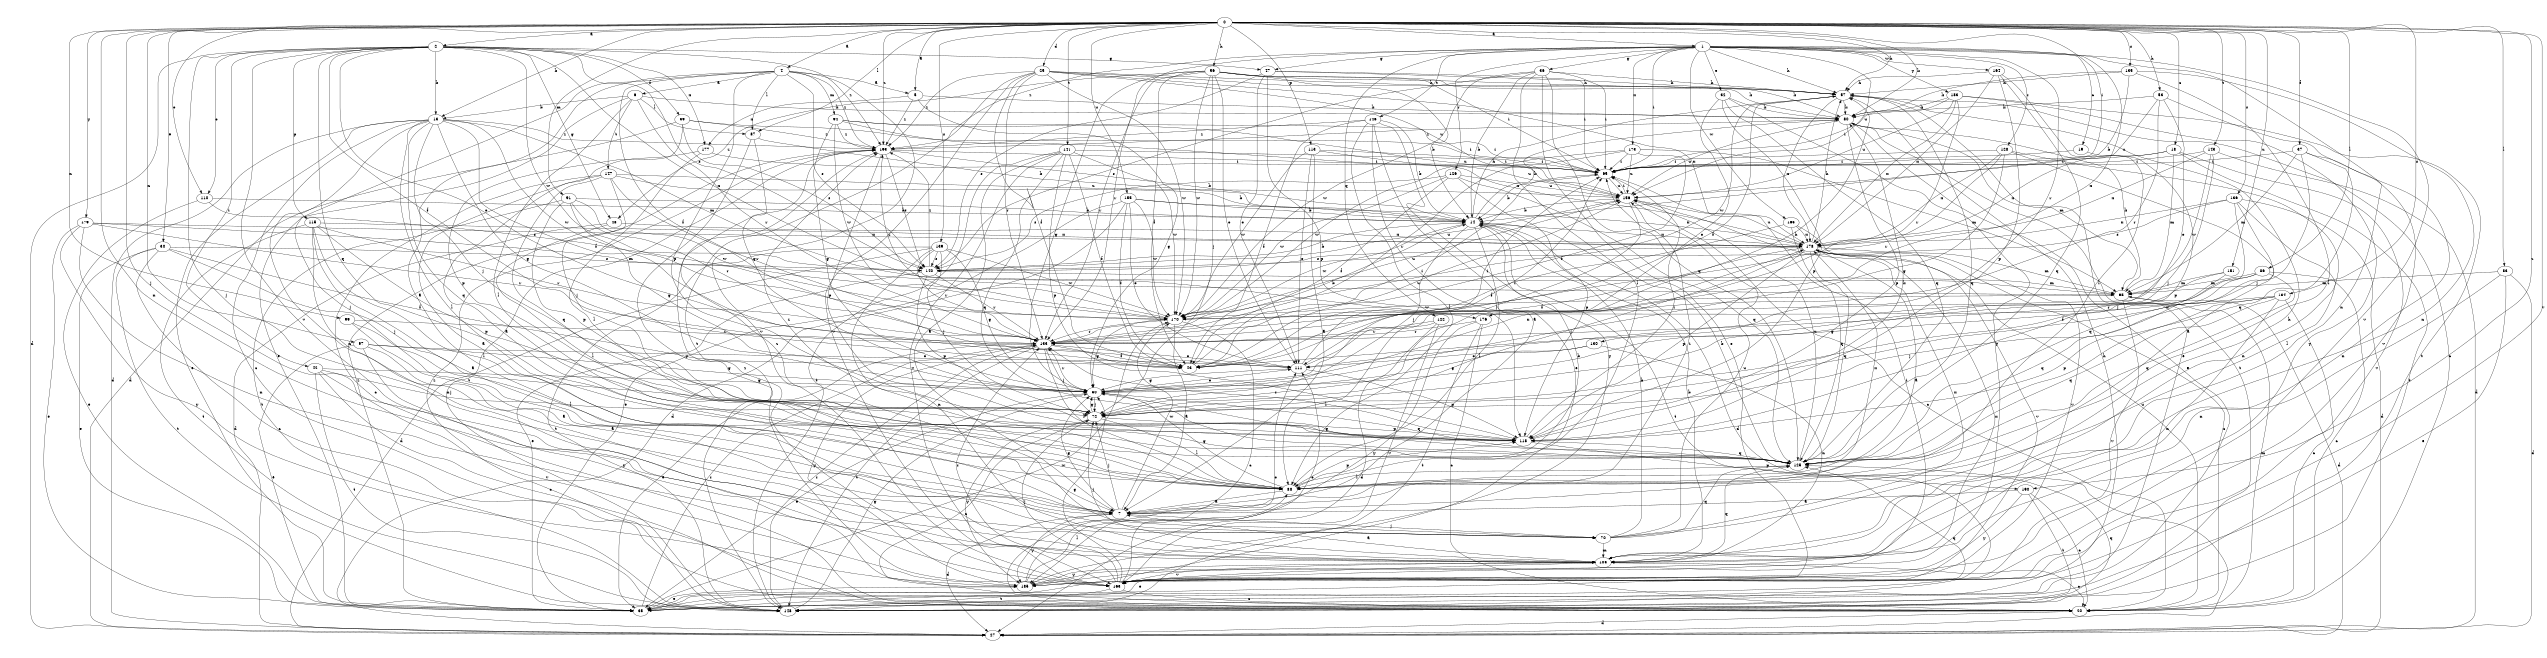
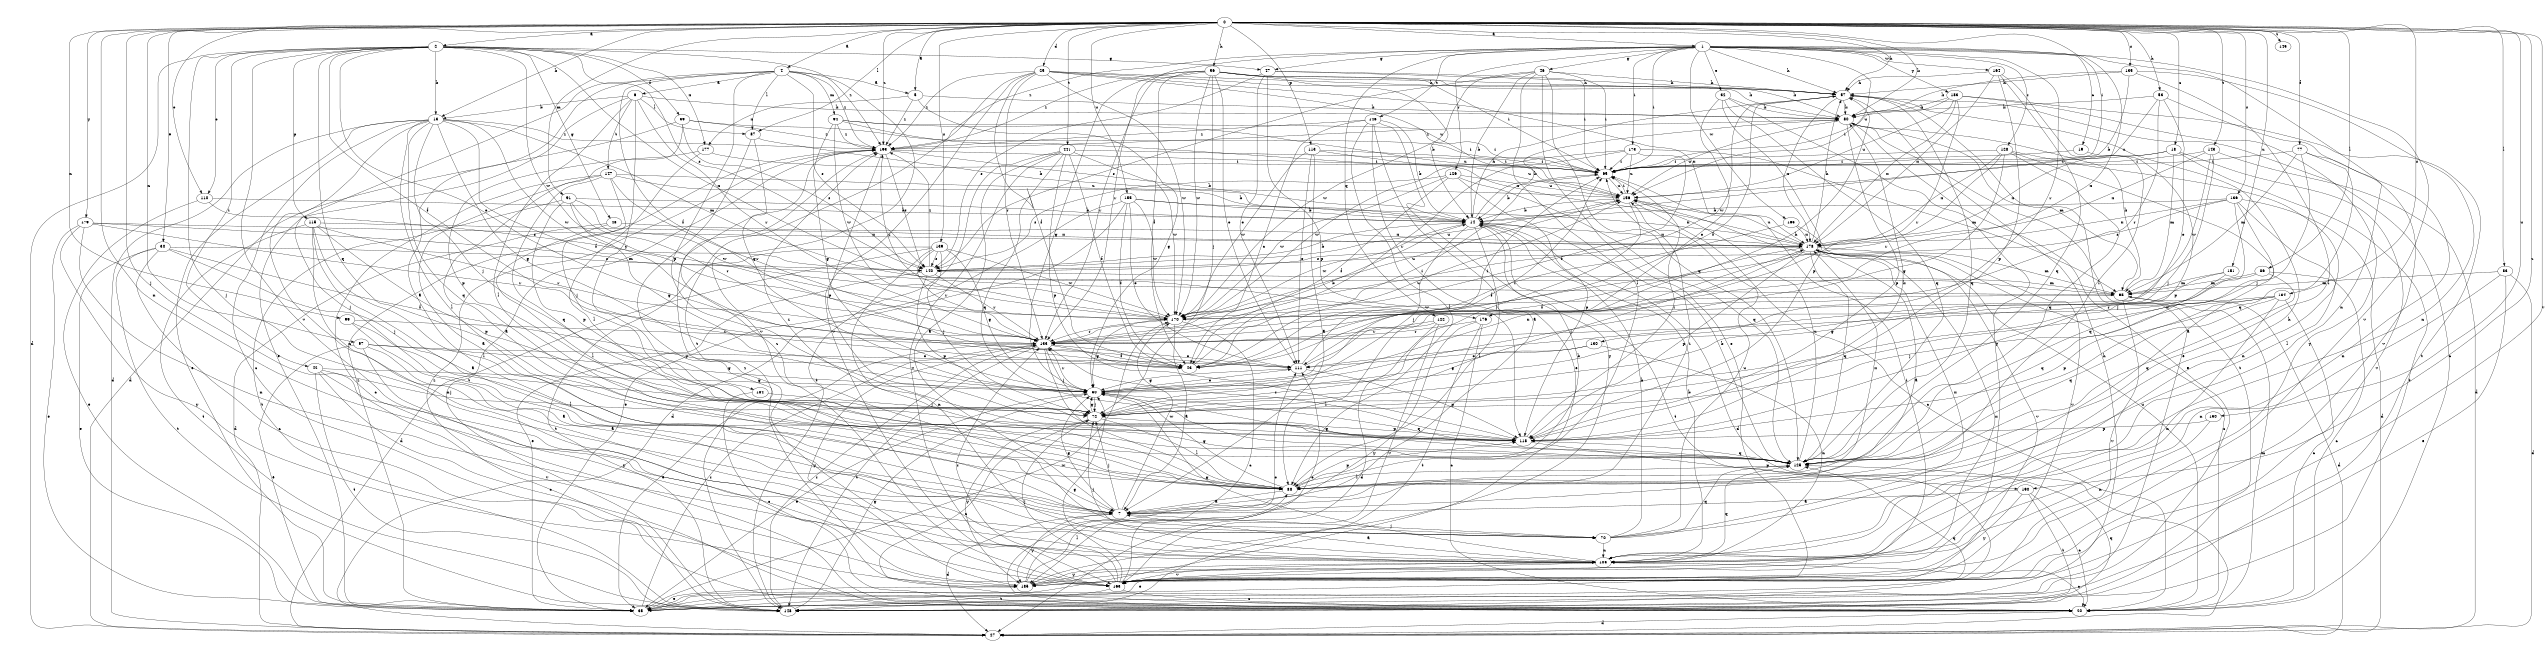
  strict digraph {
    0
    1
    2
    4
    5
    13
    18
    25
    30
-   37
+   37 [label=77]
    53
    56
    57
    65
    70
    80
    83
    86
    87
    91
    97
    99
    103
    110
    113
    134
    135
    136
    139
-   141
+   141 [label=441]
    143
+   145
+   150
    151
    155
    163
    179
    190
    193
    19
    32
-   46 [label=36]
+   46
    47
    122
    126
    128
    130
    133
    146
    156
    164
    165
    173
    176
    183
    27
    39
    42
    43
    48
    111
    115
    125
    140
    170
    177
    6
    7
    94
    118
    50
    35
    88
    72
    20
    95
    148
    178
    14
    185
    147
+   184
    0 -> 1 [label=a]
    0 -> 2 [label=a]
    0 -> 4 [label=a]
    0 -> 5 [label=a]
    0 -> 13 [label=b]
    0 -> 18 [label=c]
    0 -> 25 [label=d]
    0 -> 30 [label=e]
    0 -> 37 [label=f]
    0 -> 53 [label=h]
    0 -> 56 [label=h]
    0 -> 57 [label=h]
    0 -> 65 [label=i]
    0 -> 70 [label=j]
    0 -> 80 [label=k]
    0 -> 83 [label=l]
    0 -> 86 [label=l]
    0 -> 87 [label=l]
    0 -> 91 [label=m]
    0 -> 97 [label=n]
    0 -> 99 [label=n]
    0 -> 103 [label=n]
    0 -> 110 [label=o]
    0 -> 113 [label=p]
    0 -> 134 [label=s]
    0 -> 135 [label=s]
    0 -> 136 [label=s]
    0 -> 139 [label=s]
    0 -> 141 [label=t]
    0 -> 143 [label=t]
+   0 -> 145 [label=t]
+   0 -> 150 [label=u]
    0 -> 151 [label=u]
    0 -> 155 [label=u]
    0 -> 163 [label=v]
    0 -> 179 [label=y]
    0 -> 190 [label=z]
    0 -> 193 [label=z]
    1 -> 57 [label=h]
    1 -> 65 [label=i]
    1 -> 103 [label=n]
    1 -> 163 [label=v]
    1 -> 193 [label=z]
    1 -> 19 [label=c]
    1 -> 32 [label=e]
    1 -> 46 [label=g]
    1 -> 47 [label=g]
    1 -> 122 [label=q]
    1 -> 126 [label=r]
    1 -> 128 [label=r]
    1 -> 130 [label=r]
    1 -> 133 [label=r]
    1 -> 146 [label=t]
    1 -> 156 [label=u]
    1 -> 164 [label=w]
    1 -> 165 [label=w]
-   1 -> 173 [label=x]
+   1 -> 173 [label=i]
    1 -> 176 [label=x]
    1 -> 183 [label=y]
    2 -> 13 [label=b]
    2 -> 70 [label=j]
    2 -> 110 [label=o]
    2 -> 163 [label=v]
    2 -> 193 [label=z]
    2 -> 47 [label=g]
    2 -> 176 [label=x]
    2 -> 27 [label=d]
    2 -> 39 [label=f]
    2 -> 42 [label=i]
    2 -> 43 [label=f]
    2 -> 48 [label=g]
    2 -> 111 [label=o]
    2 -> 115 [label=p]
    2 -> 125 [label=q]
    2 -> 140 [label=s]
    2 -> 170 [label=w]
    2 -> 177 [label=x]
    4 -> 5 [label=a]
    4 -> 70 [label=j]
    4 -> 87 [label=l]
    4 -> 163 [label=v]
    4 -> 193 [label=z]
    4 -> 43 [label=f]
    4 -> 140 [label=s]
    4 -> 6 [label=a]
    4 -> 7 [label=a]
    4 -> 94 [label=m]
    4 -> 118 [label=p]
    5 -> 80 [label=k]
    5 -> 193 [label=z]
    5 -> 177 [label=x]
    5 -> 50 [label=g]
    13 -> 103 [label=n]
    13 -> 193 [label=z]
    13 -> 27 [label=d]
    13 -> 43 [label=f]
    13 -> 125 [label=q]
    13 -> 170 [label=w]
    13 -> 50 [label=g]
    13 -> 35 [label=e]
    13 -> 88 [label=l]
    13 -> 72 [label=j]
    13 -> 20 [label=c]
    13 -> 95 [label=m]
    18 -> 65 [label=i]
    18 -> 163 [label=v]
    18 -> 95 [label=m]
    18 -> 148 [label=t]
    18 -> 178 [label=x]
    25 -> 57 [label=h]
    25 -> 80 [label=k]
    25 -> 163 [label=v]
    25 -> 193 [label=z]
    25 -> 133 [label=r]
    25 -> 156 [label=u]
    25 -> 43 [label=f]
    25 -> 170 [label=w]
    25 -> 148 [label=t]
    25 -> 178 [label=x]
    30 -> 43 [label=f]
    30 -> 140 [label=s]
    30 -> 35 [label=e]
    30 -> 72 [label=j]
    30 -> 20 [label=c]
    30 -> 148 [label=t]
    37 -> 65 [label=i]
    37 -> 103 [label=n]
    37 -> 125 [label=q]
    37 -> 72 [label=j]
    37 -> 95 [label=m]
    53 -> 80 [label=k]
    53 -> 163 [label=v]
    53 -> 133 [label=r]
    53 -> 156 [label=u]
    53 -> 111 [label=o]
    56 -> 57 [label=h]
    56 -> 65 [label=i]
    56 -> 80 [label=k]
-   56 -> 48 [label=z]
+   56 -> 193 [label=z]
    56 -> 133 [label=r]
    56 -> 43 [label=f]
    56 -> 111 [label=o]
    56 -> 170 [label=w]
    56 -> 50 [label=g]
    56 -> 72 [label=j]
    56 -> 14 [label=b]
    57 -> 80 [label=k]
    57 -> 43 [label=f]
    57 -> 125 [label=q]
    57 -> 170 [label=w]
    57 -> 35 [label=e]
    57 -> 20 [label=c]
    57 -> 178 [label=x]
    65 -> 156 [label=u]
    65 -> 14 [label=b]
    70 -> 57 [label=h]
-   70 -> 103 [label=m]
+   70 -> 103 [label=n]
    70 -> 193 [label=z]
    70 -> 156 [label=u]
    70 -> 125 [label=q]
    70 -> 178 [label=x]
    70 -> 14 [label=b]
    80 -> 193 [label=z]
    80 -> 156 [label=u]
    80 -> 118 [label=p]
    80 -> 35 [label=e]
    80 -> 95 [label=m]
    80 -> 148 [label=t]
    83 -> 103 [label=n]
    83 -> 27 [label=d]
    83 -> 35 [label=e]
    83 -> 95 [label=m]
    86 -> 133 [label=r]
-   86 -> 43 [label=f]
    86 -> 125 [label=q]
    86 -> 20 [label=c]
    86 -> 95 [label=m]
    87 -> 50 [label=g]
    87 -> 14 [label=b]
    87 -> 185 [label=y]
    91 -> 133 [label=r]
    91 -> 170 [label=w]
    91 -> 118 [label=p]
    91 -> 50 [label=g]
    91 -> 148 [label=t]
    91 -> 14 [label=b]
    97 -> 111 [label=o]
    97 -> 7 [label=a]
    97 -> 50 [label=g]
    97 -> 35 [label=e]
    97 -> 185 [label=y]
    99 -> 133 [label=r]
    99 -> 7 [label=a]
    99 -> 88 [label=l]
    103 -> 163 [label=v]
    103 -> 125 [label=q]
    103 -> 7 [label=a]
+   103 -> 50 [label=g]
    103 -> 35 [label=e]
    103 -> 72 [label=j]
    103 -> 20 [label=c]
    103 -> 14 [label=b]
    103 -> 185 [label=y]
    110 -> 140 [label=s]
    110 -> 35 [label=e]
    110 -> 14 [label=b]
    113 -> 65 [label=i]
    113 -> 156 [label=u]
    113 -> 111 [label=o]
    113 -> 170 [label=w]
    113 -> 7 [label=a]
    134 -> 103 [label=n]
    134 -> 125 [label=q]
    134 -> 170 [label=w]
    134 -> 118 [label=p]
    134 -> 72 [label=j]
    134 -> 20 [label=c]
    135 -> 57 [label=h]
    135 -> 80 [label=k]
    135 -> 103 [label=n]
    135 -> 88 [label=l]
    135 -> 14 [label=b]
    136 -> 27 [label=d]
    136 -> 125 [label=q]
    136 -> 140 [label=s]
    136 -> 88 [label=l]
    136 -> 72 [label=j]
    136 -> 178 [label=x]
+   136 -> 14 [label=b]
    139 -> 103 [label=n]
    139 -> 133 [label=r]
    139 -> 27 [label=d]
    139 -> 140 [label=s]
    139 -> 170 [label=w]
    139 -> 50 [label=g]
    139 -> 72 [label=j]
    139 -> 148 [label=t]
    141 -> 65 [label=i]
    141 -> 163 [label=v]
    141 -> 43 [label=f]
    141 -> 125 [label=q]
    141 -> 170 [label=w]
    141 -> 7 [label=a]
    141 -> 118 [label=p]
    141 -> 148 [label=t]
    143 -> 65 [label=i]
    143 -> 27 [label=d]
    143 -> 170 [label=w]
    143 -> 72 [label=j]
    143 -> 178 [label=x]
+   150 -> 103 [label=n]
+   150 -> 118 [label=p]
    151 -> 125 [label=q]
    151 -> 50 [label=g]
    151 -> 95 [label=m]
    155 -> 27 [label=d]
    155 -> 43 [label=f]
    155 -> 111 [label=o]
    155 -> 170 [label=w]
    155 -> 35 [label=e]
    155 -> 178 [label=x]
    155 -> 14 [label=b]
    163 -> 65 [label=i]
    163 -> 193 [label=z]
    163 -> 133 [label=r]
    163 -> 111 [label=o]
    163 -> 50 [label=g]
    163 -> 72 [label=j]
    163 -> 20 [label=c]
    163 -> 148 [label=t]
    179 -> 103 [label=n]
    179 -> 133 [label=r]
    179 -> 35 [label=e]
    179 -> 95 [label=m]
    179 -> 178 [label=x]
    179 -> 185 [label=y]
    190 -> 7 [label=a]
    190 -> 20 [label=c]
    190 -> 148 [label=t]
    190 -> 185 [label=y]
    193 -> 65 [label=i]
    193 -> 140 [label=s]
    193 -> 118 [label=p]
    193 -> 148 [label=t]
    193 -> 14 [label=b]
    19 -> 65 [label=i]
    19 -> 118 [label=p]
    32 -> 80 [label=k]
    32 -> 111 [label=o]
    32 -> 125 [label=q]
    32 -> 118 [label=p]
    32 -> 185 [label=y]
    46 -> 57 [label=h]
    46 -> 65 [label=i]
    46 -> 125 [label=q]
    46 -> 140 [label=s]
    46 -> 170 [label=w]
    46 -> 35 [label=e]
    46 -> 88 [label=l]
    46 -> 14 [label=b]
    47 -> 57 [label=h]
    47 -> 65 [label=i]
    47 -> 111 [label=o]
    47 -> 140 [label=s]
    47 -> 118 [label=p]
    122 -> 163 [label=v]
    122 -> 133 [label=r]
    122 -> 27 [label=d]
    122 -> 88 [label=l]
    126 -> 156 [label=u]
    126 -> 43 [label=f]
    126 -> 125 [label=q]
    126 -> 140 [label=s]
    126 -> 170 [label=w]
    126 -> 118 [label=p]
    128 -> 65 [label=i]
    128 -> 103 [label=n]
    128 -> 133 [label=r]
-   165 -> 125 [label=q]
+   128 -> 125 [label=q]
    128 -> 7 [label=a]
    128 -> 50 [label=g]
    128 -> 178 [label=x]
    130 -> 103 [label=n]
    130 -> 111 [label=o]
    130 -> 50 [label=g]
    133 -> 43 [label=f]
    133 -> 111 [label=o]
    133 -> 35 [label=e]
    133 -> 88 [label=l]
    133 -> 72 [label=j]
    133 -> 148 [label=t]
    133 -> 14 [label=b]
    133 -> 185 [label=y]
    146 -> 193 [label=z]
-   146 -> 43 [label=f]
+   146 -> 43 [label=c]
    146 -> 7 [label=a]
    146 -> 35 [label=e]
    146 -> 88 [label=l]
    146 -> 14 [label=b]
    146 -> 185 [label=y]
    156 -> 65 [label=i]
    156 -> 72 [label=j]
    156 -> 20 [label=c]
    156 -> 14 [label=b]
    164 -> 57 [label=h]
    164 -> 125 [label=q]
    164 -> 118 [label=p]
    164 -> 88 [label=l]
    164 -> 178 [label=x]
    165 -> 163 [label=v]
    165 -> 43 [label=f]
    165 -> 178 [label=x]
    173 -> 65 [label=i]
    173 -> 133 [label=r]
    173 -> 156 [label=u]
    173 -> 43 [label=f]
    173 -> 170 [label=w]
    173 -> 95 [label=m]
    176 -> 133 [label=r]
    176 -> 20 [label=c]
    176 -> 148 [label=t]
    176 -> 185 [label=y]
    183 -> 65 [label=i]
    183 -> 80 [label=k]
    183 -> 133 [label=r]
    183 -> 156 [label=u]
    183 -> 148 [label=t]
    183 -> 178 [label=x]
    183 -> 185 [label=y]
    39 -> 65 [label=i]
    39 -> 193 [label=z]
    39 -> 27 [label=d]
    39 -> 140 [label=s]
    39 -> 118 [label=p]
    42 -> 163 [label=v]
    42 -> 50 [label=g]
    42 -> 72 [label=j]
    42 -> 20 [label=c]
    42 -> 148 [label=t]
    43 -> 65 [label=i]
    43 -> 156 [label=u]
    48 -> 27 [label=d]
    48 -> 88 [label=l]
    48 -> 178 [label=x]
    111 -> 57 [label=h]
    111 -> 65 [label=i]
    111 -> 118 [label=p]
    111 -> 50 [label=g]
    115 -> 103 [label=n]
    115 -> 133 [label=r]
    115 -> 7 [label=a]
    115 -> 118 [label=p]
    115 -> 88 [label=l]
    115 -> 148 [label=t]
    115 -> 178 [label=x]
    125 -> 156 [label=u]
    125 -> 50 [label=g]
    125 -> 88 [label=l]
    125 -> 14 [label=b]
    140 -> 193 [label=z]
    140 -> 133 [label=r]
    140 -> 156 [label=u]
    140 -> 118 [label=p]
    140 -> 35 [label=e]
    140 -> 95 [label=m]
    140 -> 14 [label=b]
    170 -> 193 [label=z]
    170 -> 133 [label=r]
    170 -> 156 [label=u]
    170 -> 7 [label=a]
    170 -> 50 [label=g]
    170 -> 20 [label=c]
    177 -> 65 [label=i]
    177 -> 7 [label=a]
    177 -> 88 [label=l]
    6 -> 13 [label=b]
    6 -> 80 [label=k]
    6 -> 87 [label=l]
    6 -> 133 [label=r]
    6 -> 35 [label=e]
    6 -> 88 [label=l]
    6 -> 147 [label=t]
+   6 -> 184 [label=y]
    7 -> 65 [label=i]
    7 -> 70 [label=j]
    7 -> 27 [label=d]
    7 -> 170 [label=w]
    7 -> 50 [label=g]
    7 -> 72 [label=j]
    7 -> 185 [label=y]
    94 -> 65 [label=i]
    94 -> 193 [label=z]
    94 -> 156 [label=u]
    94 -> 170 [label=w]
    94 -> 50 [label=g]
    94 -> 178 [label=x]
    118 -> 65 [label=i]
    118 -> 80 [label=k]
    118 -> 190 [label=p]
    118 -> 133 [label=r]
    118 -> 125 [label=q]
    50 -> 65 [label=i]
    50 -> 133 [label=r]
    50 -> 111 [label=o]
    50 -> 125 [label=q]
    50 -> 35 [label=e]
    50 -> 72 [label=j]
    50 -> 178 [label=x]
    35 -> 57 [label=h]
    35 -> 193 [label=z]
    35 -> 133 [label=r]
    35 -> 125 [label=q]
    35 -> 170 [label=w]
    88 -> 193 [label=z]
    88 -> 7 [label=a]
    88 -> 118 [label=p]
    88 -> 50 [label=g]
    88 -> 178 [label=x]
    88 -> 14 [label=b]
    72 -> 118 [label=p]
    72 -> 50 [label=g]
    72 -> 88 [label=l]
    72 -> 20 [label=c]
    72 -> 185 [label=y]
    20 -> 156 [label=u]
    20 -> 27 [label=d]
    20 -> 95 [label=m]
    95 -> 80 [label=k]
    95 -> 163 [label=v]
    95 -> 27 [label=d]
    95 -> 170 [label=w]
    148 -> 193 [label=z]
    148 -> 133 [label=r]
    148 -> 125 [label=q]
    148 -> 50 [label=g]
    178 -> 57 [label=h]
    178 -> 163 [label=v]
    178 -> 156 [label=u]
    178 -> 43 [label=f]
    178 -> 125 [label=q]
    178 -> 140 [label=s]
    178 -> 7 [label=a]
    178 -> 118 [label=p]
    178 -> 72 [label=j]
    178 -> 20 [label=c]
    178 -> 95 [label=m]
    14 -> 57 [label=h]
    14 -> 80 [label=k]
    14 -> 27 [label=d]
    14 -> 170 [label=w]
    14 -> 88 [label=l]
    14 -> 72 [label=j]
    14 -> 148 [label=t]
    14 -> 178 [label=x]
    185 -> 111 [label=o]
    185 -> 35 [label=e]
    185 -> 88 [label=l]
    185 -> 178 [label=x]
    147 -> 133 [label=r]
    147 -> 156 [label=u]
    147 -> 125 [label=q]
    147 -> 7 [label=a]
    147 -> 72 [label=j]
    147 -> 20 [label=c]
    147 -> 14 [label=b]
+   184 -> 72 [label=j]
+   184 -> 20 [label=c]
  }
